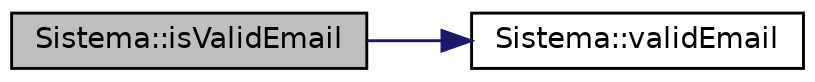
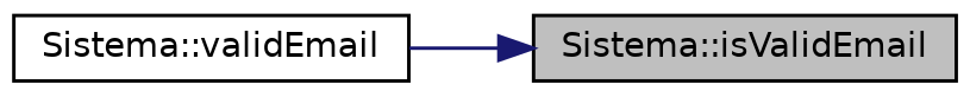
  digraph {
    rankdir=LR
    node [color=black fontname=Helvetica fontsize=10 shape=record style=filled]
    n1 [fillcolor=grey75 fontcolor=black height=0.2 label="Sistema::isValidEmail" width=0.4]
    n2 [fillcolor=white height=0.2 label="Sistema::validEmail" width=0.4]
-   n1 -> n2 [color=midnightblue fontname=Helvetica fontsize=10 labelfontname=Helvetica labelfontsize=10 style=solid]
+   n2 -> n1 [color=midnightblue fontname=Helvetica fontsize=10 labelfontname=Helvetica labelfontsize=10 style=solid]
  }
